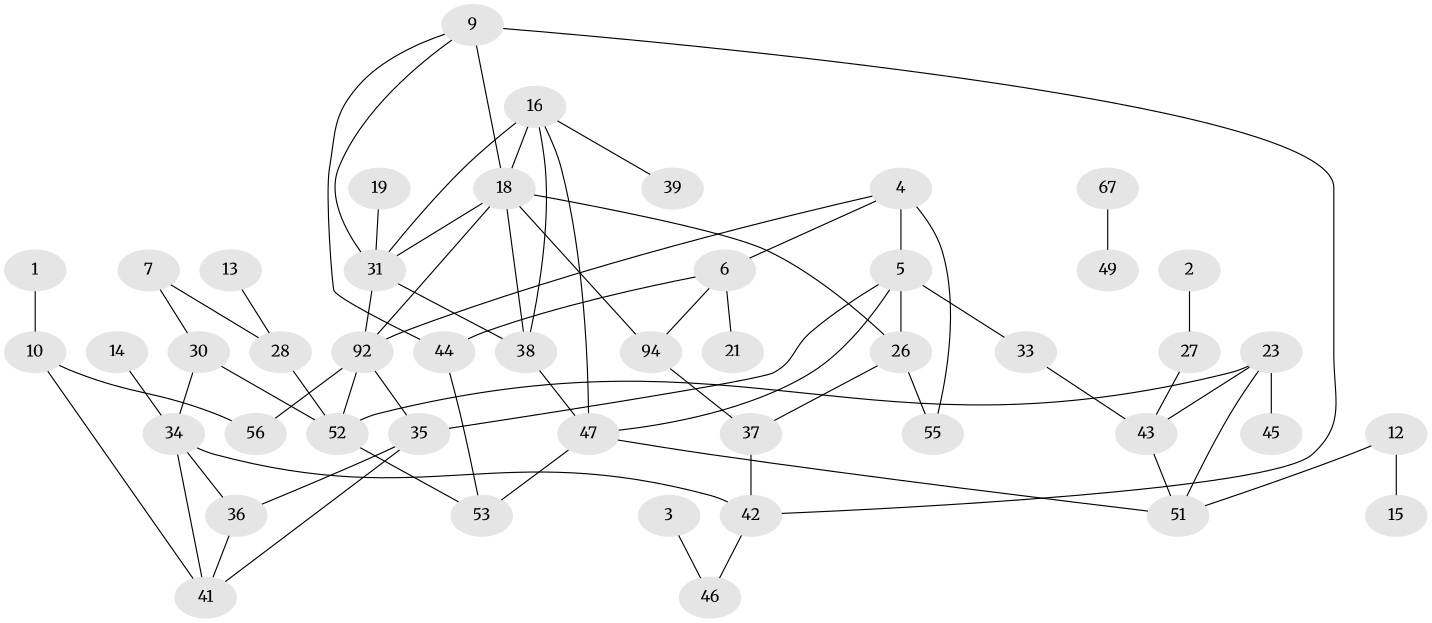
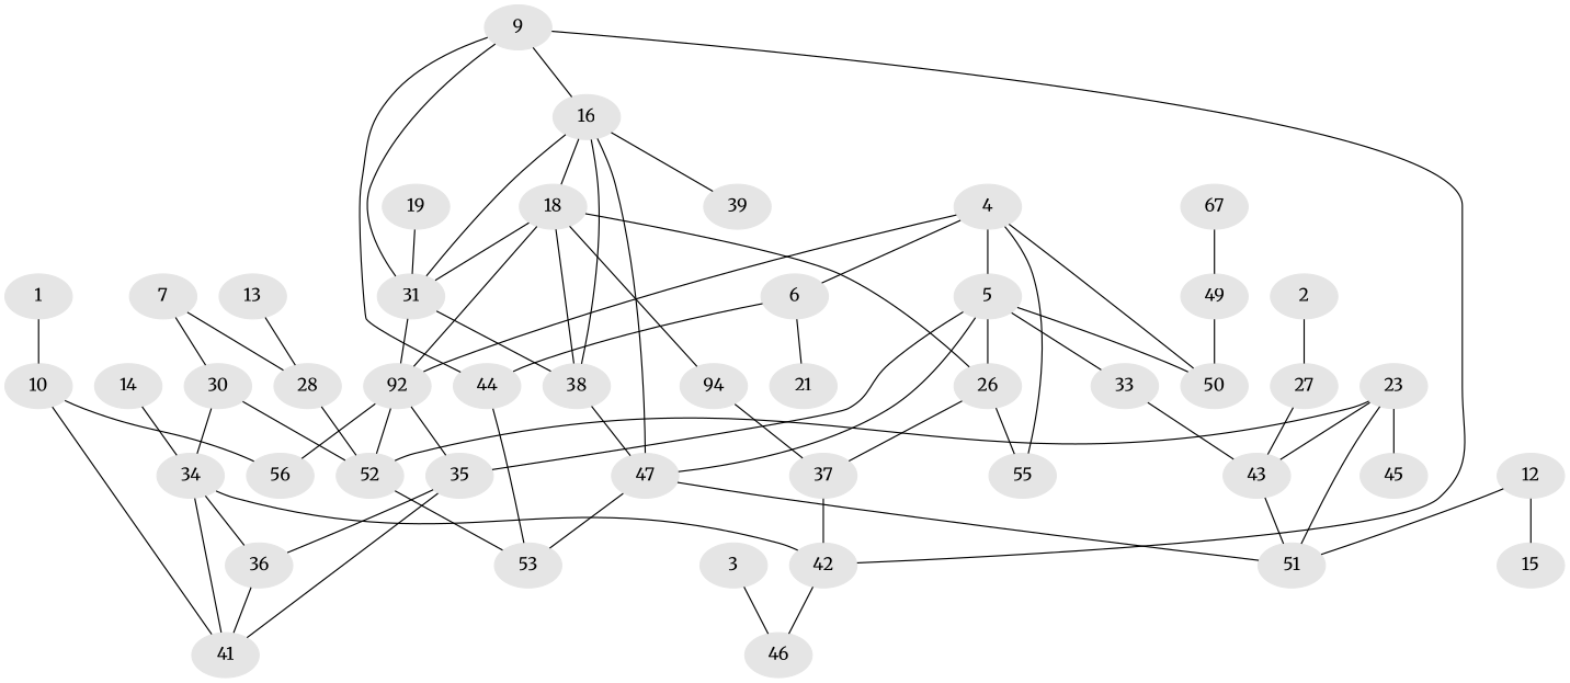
  graph {
    fontname=Merriweather
    node [color=gray90 fontname=Merriweather style=filled]
    edge [fontname=Merriweather weight=1.0]
    1
    10
    41
    56
    2
    27
    43
    3
    46
    4
    5
    6
    n13 [label=92]
+   50
    55
    26
    33
    35
    47
    21
    n21 [label=94]
    44
    52
    37
    36
    51
    53
    7
    28
    30
    34
    9
    18
    31
    42
    38
    12
    15
    13
    14
    16
    39
    n43 [label=67]
    49
    19
    23
    45
    1 -- 10
    10 -- 41
    10 -- 56
    2 -- 27
    27 -- 43
    43 -- 51
    3 -- 46
    4 -- 5
    4 -- 6
    4 -- n13
+   4 -- 50
    4 -- 55
+   5 -- 50
    5 -- 26
    5 -- 33
    5 -- 35
    5 -- 47
    6 -- 21
-   6 -- n21
    6 -- 44
    n13 -- 56
    n13 -- 35 [weight=2.0]
    n13 -- 52 [weight=2.0]
    26 -- 55
    26 -- 37
    33 -- 43
    35 -- 41
    35 -- 36
    47 -- 51
    47 -- 53
    n21 -- 37
    44 -- 53
    52 -- 53
    37 -- 42
    36 -- 41
    7 -- 28
    7 -- 30
    28 -- 52
    30 -- 52
    30 -- 34
    34 -- 41
    34 -- 36
    34 -- 42
    9 -- 44
-   9 -- 18
+   9 -- 16
    9 -- 31
    9 -- 42
    18 -- n13
    18 -- 26
    18 -- n21
    18 -- 31
    18 -- 38
    31 -- n13
    31 -- 38
    42 -- 46
    38 -- 47
    12 -- 51
    12 -- 15
    13 -- 28
    14 -- 34
    16 -- 47
    16 -- 18 [weight=2.0]
    16 -- 31
    16 -- 38
    16 -- 39
    n43 -- 49
+   49 -- 50
    19 -- 31
    23 -- 43
    23 -- 52
    23 -- 51
    23 -- 45
  }
